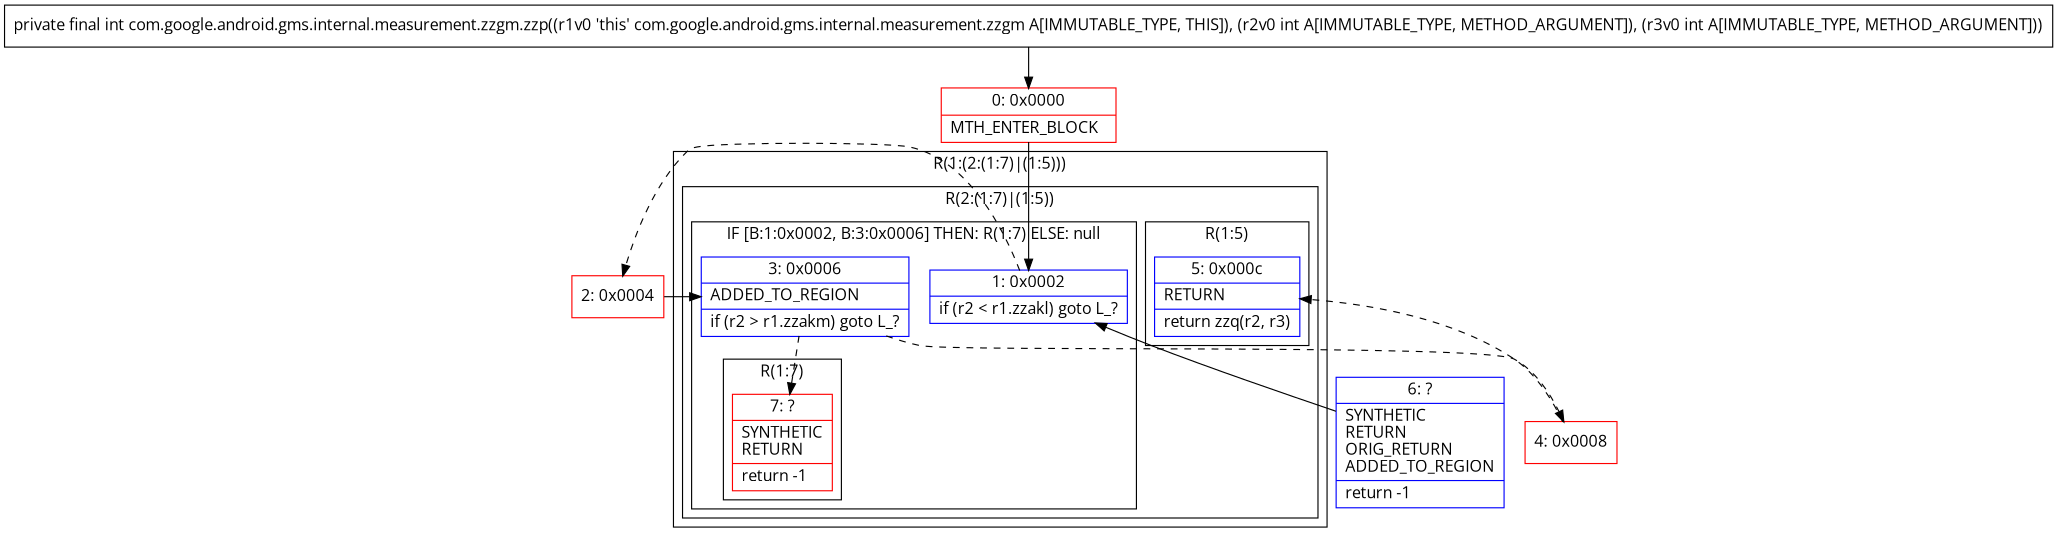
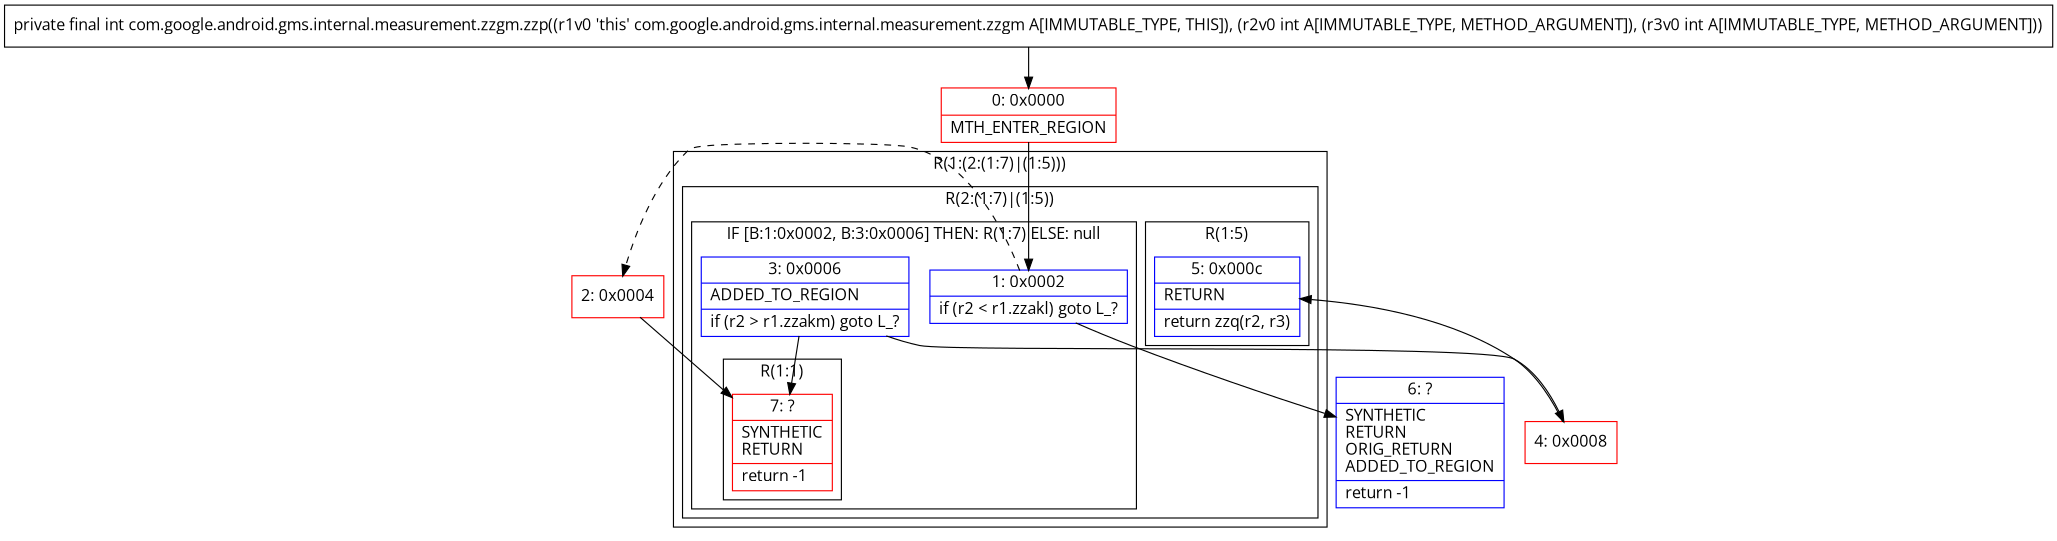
  digraph {
    fontname="Open Sans"
    node [color=red fontname="Open Sans" shape=record]
    edge [fontname="Open Sans"]
    n1 [label="{7\:\ ?|SYNTHETIC\lRETURN\l|return \-1\l}"]
    n2 [color=blue label="{1\:\ 0x0002|if (r2 \< r1.zzakl) goto L_?\l}"]
    n3 [color=blue label="{3\:\ 0x0006|ADDED_TO_REGION\l|if (r2 \> r1.zzakm) goto L_?\l}"]
    n4 [color=blue label="{5\:\ 0x000c|RETURN\l|return zzq(r2, r3)\l}"]
    n5 [label="{2\:\ 0x0004}"]
    n6 [color=blue label="{6\:\ ?|SYNTHETIC\lRETURN\lORIG_RETURN\lADDED_TO_REGION\l|return \-1\l}"]
    n7 [label="{4\:\ 0x0008}"]
-   n8 [label="{0\:\ 0x0000|MTH_ENTER_BLOCK\l}"]
+   n8 [label="{0\:\ 0x0000|MTH_ENTER_REGION\l}"]
    n9 [label="{private final int com.google.android.gms.internal.measurement.zzgm.zzp((r1v0 'this' com.google.android.gms.internal.measurement.zzgm A[IMMUTABLE_TYPE, THIS]), (r2v0 int A[IMMUTABLE_TYPE, METHOD_ARGUMENT]), (r3v0 int A[IMMUTABLE_TYPE, METHOD_ARGUMENT])) }" color=""]
    subgraph cluster_1 {
      label="R(1:(2:(1:7)|(1:5)))"
      subgraph cluster_2 {
        label="R(2:(1:7)|(1:5))"
        subgraph cluster_3 {
          label="IF [B:1:0x0002, B:3:0x0006] THEN: R(1:7) ELSE: null"
          n2
          n3
          subgraph cluster_4 {
-           label="R(1:7)"
+           label="R(1:1)"
            n1
          }
        }
        subgraph cluster_5 {
          label="R(1:5)"
          n4
        }
      }
    }
    n2 -> n5 [style=dashed]
-   n6 -> n2
-   n3 -> n1 [style=dashed]
-   n3 -> n7 [style=dashed]
-   n5 -> n3
-   n7 -> n4 [style=dashed]
+   n2 -> n6
+   n3 -> n1
+   n3 -> n7 [style=solid]
+   n5 -> n1
+   n7 -> n4
    n8 -> n2
    n9 -> n8
  }
